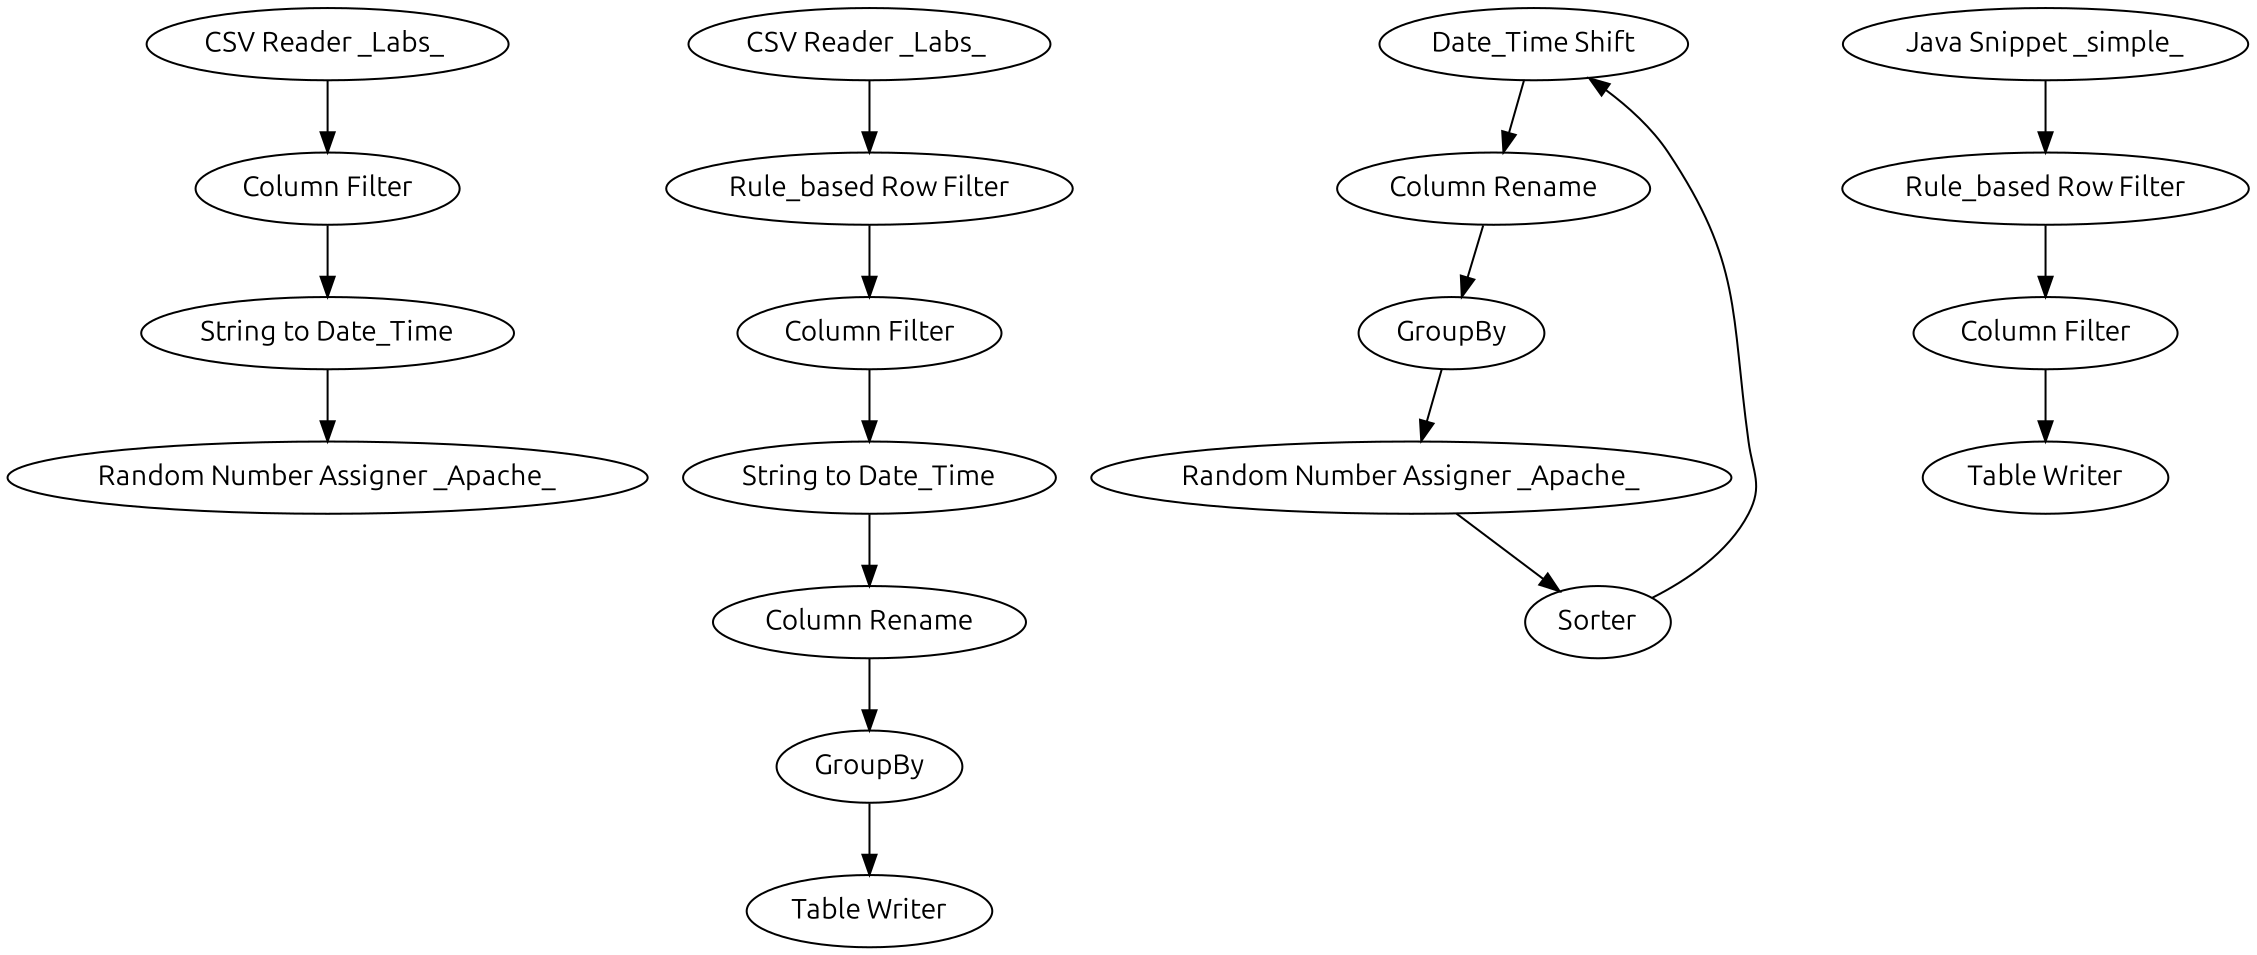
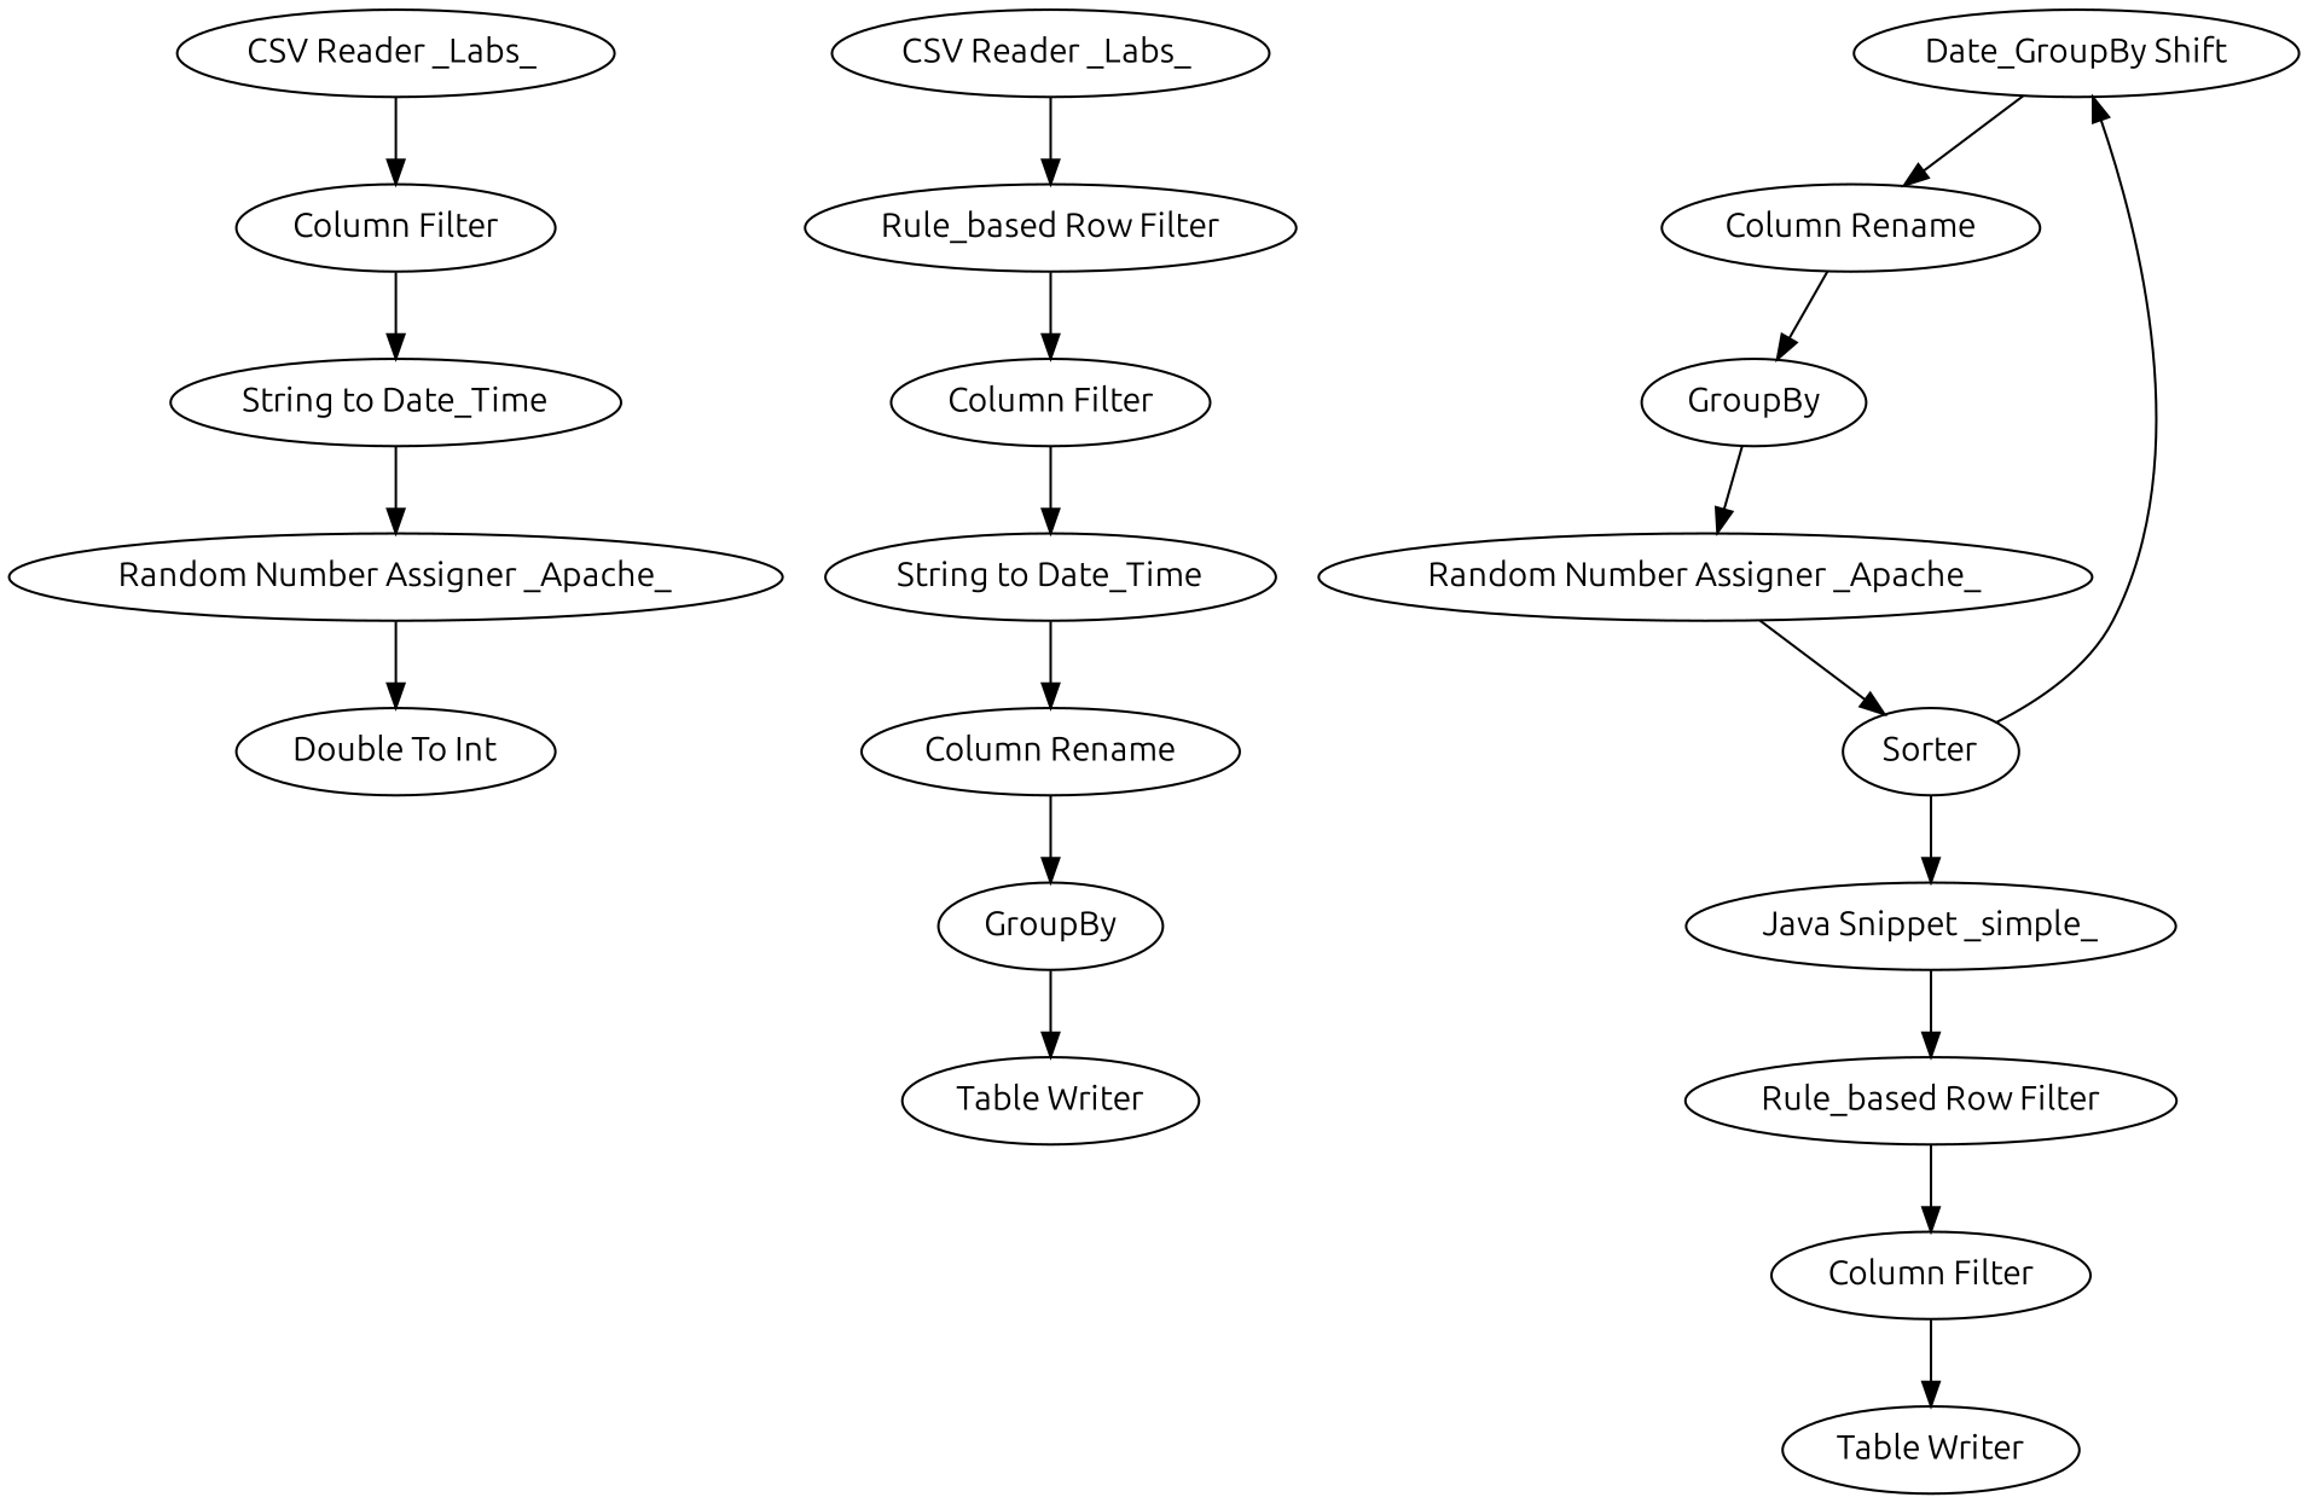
  digraph {
    fontname=Ubuntu
    rankdir=TB
    node [fontname=Ubuntu]
    edge [fontname=Ubuntu]
    n1 [label="CSV Reader _Labs_ "]
    n2 [label="Column Filter"]
    n3 [label="String to Date_Time"]
    n4 [label="CSV Reader _Labs_ "]
    n5 [label="Rule_based Row Filter"]
    n6 [label="Column Filter"]
    n7 [label="Random Number Assigner _Apache_"]
-   n9 [label="Date_Time Shift"]
+   n8 [label="Double To Int"]
+   n9 [label="Date_GroupBy Shift"]
    n10 [label="Column Rename"]
    n11 [label="String to Date_Time"]
    n12 [label=GroupBy]
    n13 [label="Random Number Assigner _Apache_"]
    n14 [label=Sorter]
    n15 [label="Column Rename"]
    n16 [label=GroupBy]
    n17 [label="Table Writer"]
    n18 [label="Java Snippet _simple_"]
    n19 [label="Rule_based Row Filter"]
    n20 [label="Column Filter"]
    n21 [label="Table Writer"]
    n1 -> n2
    n2 -> n3
    n3 -> n7
    n4 -> n5
    n5 -> n6
    n6 -> n11
+   n7 -> n8
    n9 -> n10
    n10 -> n12
    n11 -> n15
    n12 -> n13
    n13 -> n14
    n14 -> n9
+   n14 -> n18
    n15 -> n16
    n16 -> n17
    n18 -> n19
    n19 -> n20
    n20 -> n21
  }
